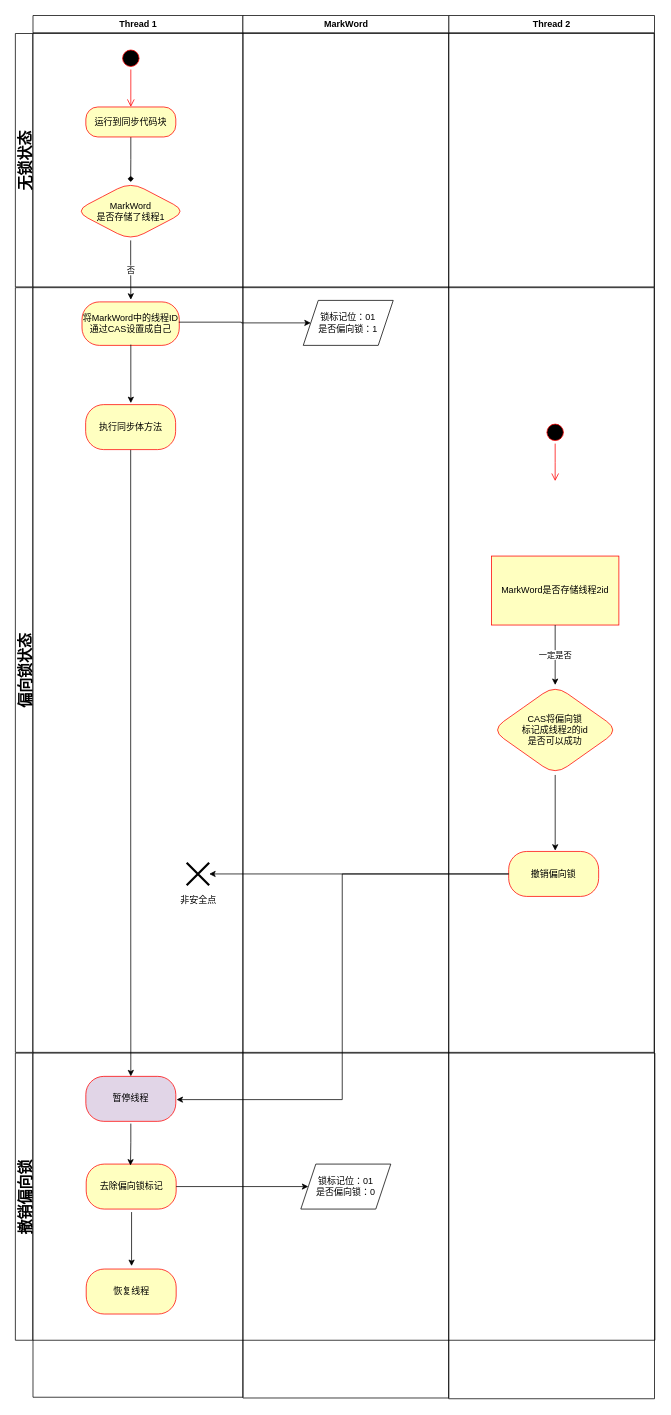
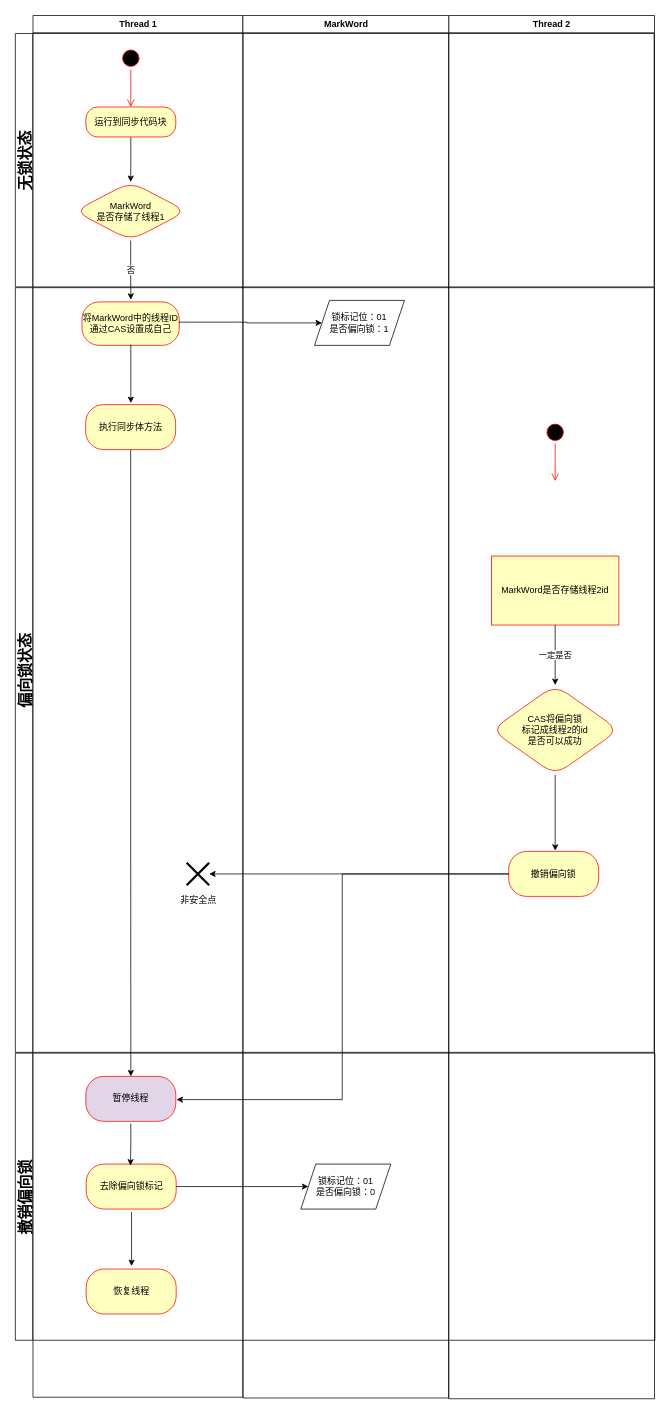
  <mxCell id="0" />
  <mxCell id="1" parent="0" />
  <mxCell id="2" value="Thread 1" style="swimlane;whiteSpace=wrap;fillColor=default;" parent="1" vertex="1"><mxGeometry x="43.5" y="20" width="280" height="1843" as="geometry"><mxRectangle x="164.5" y="128" width="80" height="23" as="alternateBounds" /></mxGeometry></mxCell>
- <mxCell id="3" value="" style="edgeStyle=orthogonalEdgeStyle;rounded=0;orthogonalLoop=1;jettySize=auto;html=1;endArrow=diamond;" parent="2" source="4" target="7" edge="1"><mxGeometry relative="1" as="geometry" /></mxCell>
+ <mxCell id="3" value="" style="edgeStyle=orthogonalEdgeStyle;rounded=0;orthogonalLoop=1;jettySize=auto;html=1;" parent="2" source="4" target="7" edge="1"><mxGeometry relative="1" as="geometry" /></mxCell>
  <mxCell id="4" value="运行到同步代码块" style="rounded=1;whiteSpace=wrap;html=1;arcSize=40;fontColor=#000000;fillColor=#ffffc0;strokeColor=#ff0000;" parent="2" vertex="1"><mxGeometry x="70.5" y="122" width="120" height="40" as="geometry" /></mxCell>
  <mxCell id="5" value="" style="ellipse;html=1;shape=startState;fillColor=#000000;strokeColor=#ff0000;" parent="2" vertex="1"><mxGeometry x="115.5" y="42" width="30" height="30" as="geometry" /></mxCell>
  <mxCell id="6" value="" style="edgeStyle=orthogonalEdgeStyle;html=1;verticalAlign=bottom;endArrow=open;endSize=8;strokeColor=#ff0000;rounded=0;entryX=0.5;entryY=0;entryDx=0;entryDy=0;entryPerimeter=0;" parent="2" source="5" target="4" edge="1"><mxGeometry relative="1" as="geometry"><mxPoint x="130.5" y="132" as="targetPoint" /></mxGeometry></mxCell>
  <mxCell id="7" value="MarkWord&lt;br&gt;是否存储了线程1" style="rhombus;whiteSpace=wrap;html=1;fillColor=#ffffc0;strokeColor=#ff0000;fontColor=#000000;rounded=1;arcSize=40;" parent="2" vertex="1"><mxGeometry x="55.5" y="222" width="149.5" height="78" as="geometry" /></mxCell>
  <mxCell id="8" value="将MarkWord中的线程ID通过CAS设置成自己" style="whiteSpace=wrap;html=1;fillColor=#ffffc0;strokeColor=#ff0000;fontColor=#000000;rounded=1;arcSize=40;" parent="2" vertex="1"><mxGeometry x="65.38" y="382" width="129.75" height="58" as="geometry" /></mxCell>
  <mxCell id="9" value="否" style="edgeStyle=orthogonalEdgeStyle;rounded=0;orthogonalLoop=1;jettySize=auto;html=1;entryX=0.502;entryY=-0.05;entryDx=0;entryDy=0;entryPerimeter=0;" parent="2" source="7" target="8" edge="1"><mxGeometry relative="1" as="geometry"><mxPoint x="130.5" y="372" as="targetPoint" /></mxGeometry></mxCell>
  <mxCell id="10" value="" style="shape=umlDestroy;whiteSpace=wrap;html=1;strokeWidth=3;fillColor=default;" parent="2" vertex="1"><mxGeometry x="205" y="1130" width="30" height="30" as="geometry" /></mxCell>
  <mxCell id="11" value="非安全点" style="text;html=1;resizable=0;autosize=1;align=center;verticalAlign=middle;points=[];fillColor=none;strokeColor=none;rounded=0;" parent="2" vertex="1"><mxGeometry x="191" y="1171" width="58" height="18" as="geometry" /></mxCell>
  <mxCell id="12" value="去除偏向锁标记" style="whiteSpace=wrap;html=1;fillColor=#ffffc0;strokeColor=#ff0000;fontColor=#000000;rounded=1;arcSize=40;" parent="2" vertex="1"><mxGeometry x="71" y="1532" width="120" height="60" as="geometry" /></mxCell>
  <mxCell id="13" value="Thread 2" style="swimlane;whiteSpace=wrap" parent="1" vertex="1"><mxGeometry x="598" y="20" width="274.5" height="1845" as="geometry"><mxRectangle x="444.5" y="128" width="80" height="23" as="alternateBounds" /></mxGeometry></mxCell>
  <mxCell id="14" value="" style="ellipse;html=1;shape=startState;fillColor=#000000;strokeColor=#ff0000;" parent="13" vertex="1"><mxGeometry x="127" y="541" width="30" height="30" as="geometry" /></mxCell>
  <mxCell id="15" value="" style="edgeStyle=orthogonalEdgeStyle;html=1;verticalAlign=bottom;endArrow=open;endSize=8;strokeColor=#ff0000;rounded=0;" parent="13" source="14" edge="1"><mxGeometry relative="1" as="geometry"><mxPoint x="142" y="621" as="targetPoint" /></mxGeometry></mxCell>
  <mxCell id="16" value="MarkWord是否存储线程2id" style="whiteSpace=wrap;html=1;fillColor=#ffffc0;strokeColor=#ff0000;fontColor=#000000;arcSize=40;rounded=0;" parent="13" vertex="1"><mxGeometry x="57" y="721" width="170" height="92" as="geometry" /></mxCell>
  <mxCell id="17" value="撤销偏向锁" style="whiteSpace=wrap;html=1;fillColor=#ffffc0;strokeColor=#ff0000;fontColor=#000000;rounded=1;arcSize=40;" parent="13" vertex="1"><mxGeometry x="80" y="1115" width="120" height="60" as="geometry" /></mxCell>
  <mxCell id="18" value="MarkWord" style="swimlane;whiteSpace=wrap" parent="1" vertex="1"><mxGeometry x="323.5" y="20" width="274.5" height="1844" as="geometry"><mxRectangle x="444.5" y="128" width="80" height="23" as="alternateBounds" /></mxGeometry></mxCell>
- <mxCell id="19" value="锁标记位：01&lt;br&gt;是否偏向锁：1" style="shape=parallelogram;perimeter=parallelogramPerimeter;whiteSpace=wrap;html=1;fixedSize=1;fillColor=default;" parent="18" vertex="1"><mxGeometry x="80.5" y="380" width="120" height="60" as="geometry" /></mxCell>
+ <mxCell id="19" value="锁标记位：01&lt;br&gt;是否偏向锁：1" style="shape=parallelogram;perimeter=parallelogramPerimeter;whiteSpace=wrap;html=1;fixedSize=1;fillColor=default;" parent="18" vertex="1"><mxGeometry x="95.5" y="380" width="120" height="60" as="geometry" /></mxCell>
  <mxCell id="20" value="锁标记位：01&lt;br&gt;是否偏向锁：0" style="shape=parallelogram;perimeter=parallelogramPerimeter;whiteSpace=wrap;html=1;fixedSize=1;fillColor=default;" parent="18" vertex="1"><mxGeometry x="77.25" y="1532" width="120" height="60" as="geometry" /></mxCell>
  <mxCell id="21" style="edgeStyle=orthogonalEdgeStyle;rounded=0;orthogonalLoop=1;jettySize=auto;html=1;entryX=0;entryY=0.5;entryDx=0;entryDy=0;exitX=0.995;exitY=0.466;exitDx=0;exitDy=0;exitPerimeter=0;" parent="1" source="8" target="19" edge="1"><mxGeometry relative="1" as="geometry"><mxPoint x="244" y="432" as="sourcePoint" /></mxGeometry></mxCell>
  <mxCell id="22" style="edgeStyle=orthogonalEdgeStyle;rounded=0;orthogonalLoop=1;jettySize=auto;html=1;entryX=0.5;entryY=0;entryDx=0;entryDy=0;" parent="1" source="23" target="30" edge="1"><mxGeometry relative="1" as="geometry"><mxPoint x="176.04" y="1325" as="targetPoint" /></mxGeometry></mxCell>
  <mxCell id="23" value="执行同步体方法" style="whiteSpace=wrap;html=1;fillColor=#ffffc0;strokeColor=#ff0000;fontColor=#000000;rounded=1;arcSize=40;" parent="1" vertex="1"><mxGeometry x="113.755" y="539" width="120" height="60" as="geometry" /></mxCell>
  <mxCell id="24" value="" style="edgeStyle=orthogonalEdgeStyle;rounded=0;orthogonalLoop=1;jettySize=auto;html=1;" parent="1" edge="1"><mxGeometry relative="1" as="geometry"><mxPoint x="174" y="459" as="sourcePoint" /><mxPoint x="174" y="537" as="targetPoint" /></mxGeometry></mxCell>
  <mxCell id="25" value="" style="edgeStyle=orthogonalEdgeStyle;rounded=0;orthogonalLoop=1;jettySize=auto;html=1;entryX=0.517;entryY=-0.017;entryDx=0;entryDy=0;entryPerimeter=0;" parent="1" source="26" target="17" edge="1"><mxGeometry relative="1" as="geometry" /></mxCell>
  <mxCell id="26" value="CAS将偏向锁&lt;br&gt;标记成线程2的id&lt;br&gt;是否可以成功" style="rhombus;whiteSpace=wrap;html=1;fillColor=#ffffc0;strokeColor=#ff0000;fontColor=#000000;rounded=1;arcSize=40;" parent="1" vertex="1"><mxGeometry x="655" y="913" width="170" height="120" as="geometry" /></mxCell>
  <mxCell id="27" value="一定是否" style="edgeStyle=orthogonalEdgeStyle;rounded=0;orthogonalLoop=1;jettySize=auto;html=1;" parent="1" source="16" target="26" edge="1"><mxGeometry relative="1" as="geometry" /></mxCell>
  <mxCell id="28" style="edgeStyle=orthogonalEdgeStyle;rounded=0;orthogonalLoop=1;jettySize=auto;html=1;" parent="1" source="17" target="10" edge="1"><mxGeometry relative="1" as="geometry"><mxPoint x="208" y="1165" as="targetPoint" /></mxGeometry></mxCell>
  <mxCell id="29" value="" style="edgeStyle=orthogonalEdgeStyle;rounded=0;orthogonalLoop=1;jettySize=auto;html=1;entryX=0.492;entryY=0.033;entryDx=0;entryDy=0;entryPerimeter=0;exitX=0.5;exitY=1.05;exitDx=0;exitDy=0;exitPerimeter=0;" parent="1" source="30" target="12" edge="1"><mxGeometry relative="1" as="geometry" /></mxCell>
  <mxCell id="30" value="暂停线程" style="whiteSpace=wrap;html=1;fillColor=#e1d5e7;strokeColor=#ff0000;fontColor=#000000;rounded=1;arcSize=40;" parent="1" vertex="1"><mxGeometry x="114" y="1435" width="120" height="60" as="geometry" /></mxCell>
  <mxCell id="31" style="edgeStyle=orthogonalEdgeStyle;rounded=0;orthogonalLoop=1;jettySize=auto;html=1;entryX=0;entryY=0.5;entryDx=0;entryDy=0;" parent="1" source="12" target="20" edge="1"><mxGeometry relative="1" as="geometry"><mxPoint x="401" y="1582" as="targetPoint" /></mxGeometry></mxCell>
  <mxCell id="32" value="恢复线程" style="whiteSpace=wrap;html=1;fillColor=#ffffc0;strokeColor=#ff0000;fontColor=#000000;rounded=1;arcSize=40;" parent="1" vertex="1"><mxGeometry x="114.5" y="1692" width="120" height="60" as="geometry" /></mxCell>
  <mxCell id="33" value="" style="edgeStyle=orthogonalEdgeStyle;rounded=0;orthogonalLoop=1;jettySize=auto;html=1;" parent="1" edge="1"><mxGeometry relative="1" as="geometry"><mxPoint x="175" y="1616" as="sourcePoint" /><mxPoint x="175" y="1688" as="targetPoint" /></mxGeometry></mxCell>
  <mxCell id="34" value="无锁状态" style="swimlane;horizontal=0;fillColor=default;fontSize=20;" parent="1" vertex="1"><mxGeometry x="20" y="44" width="852" height="338" as="geometry" /></mxCell>
  <mxCell id="35" value="偏向锁状态" style="swimlane;horizontal=0;fontSize=20;fillColor=default;" parent="1" vertex="1"><mxGeometry x="20" y="383" width="852" height="1020" as="geometry" /></mxCell>
  <mxCell id="36" value="撤销偏向锁" style="swimlane;horizontal=0;fontSize=20;fillColor=default;" parent="1" vertex="1"><mxGeometry x="20" y="1404" width="853" height="383" as="geometry" /></mxCell>
  <mxCell id="37" style="edgeStyle=orthogonalEdgeStyle;rounded=0;orthogonalLoop=1;jettySize=auto;html=1;entryX=1.008;entryY=0.517;entryDx=0;entryDy=0;entryPerimeter=0;fontSize=20;" parent="1" source="17" target="30" edge="1"><mxGeometry relative="1" as="geometry" /></mxCell>
